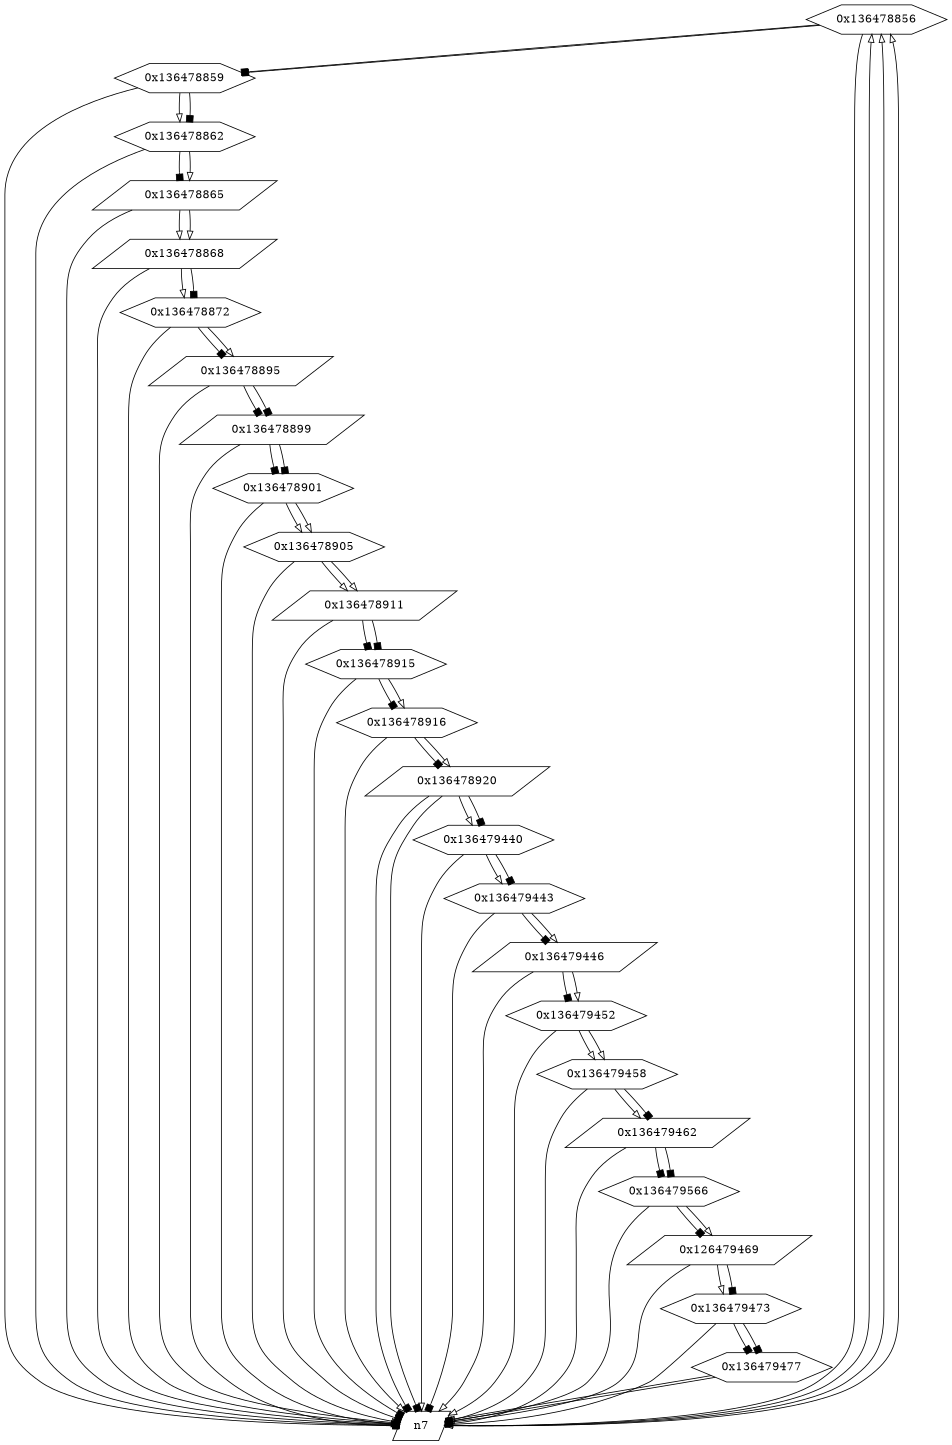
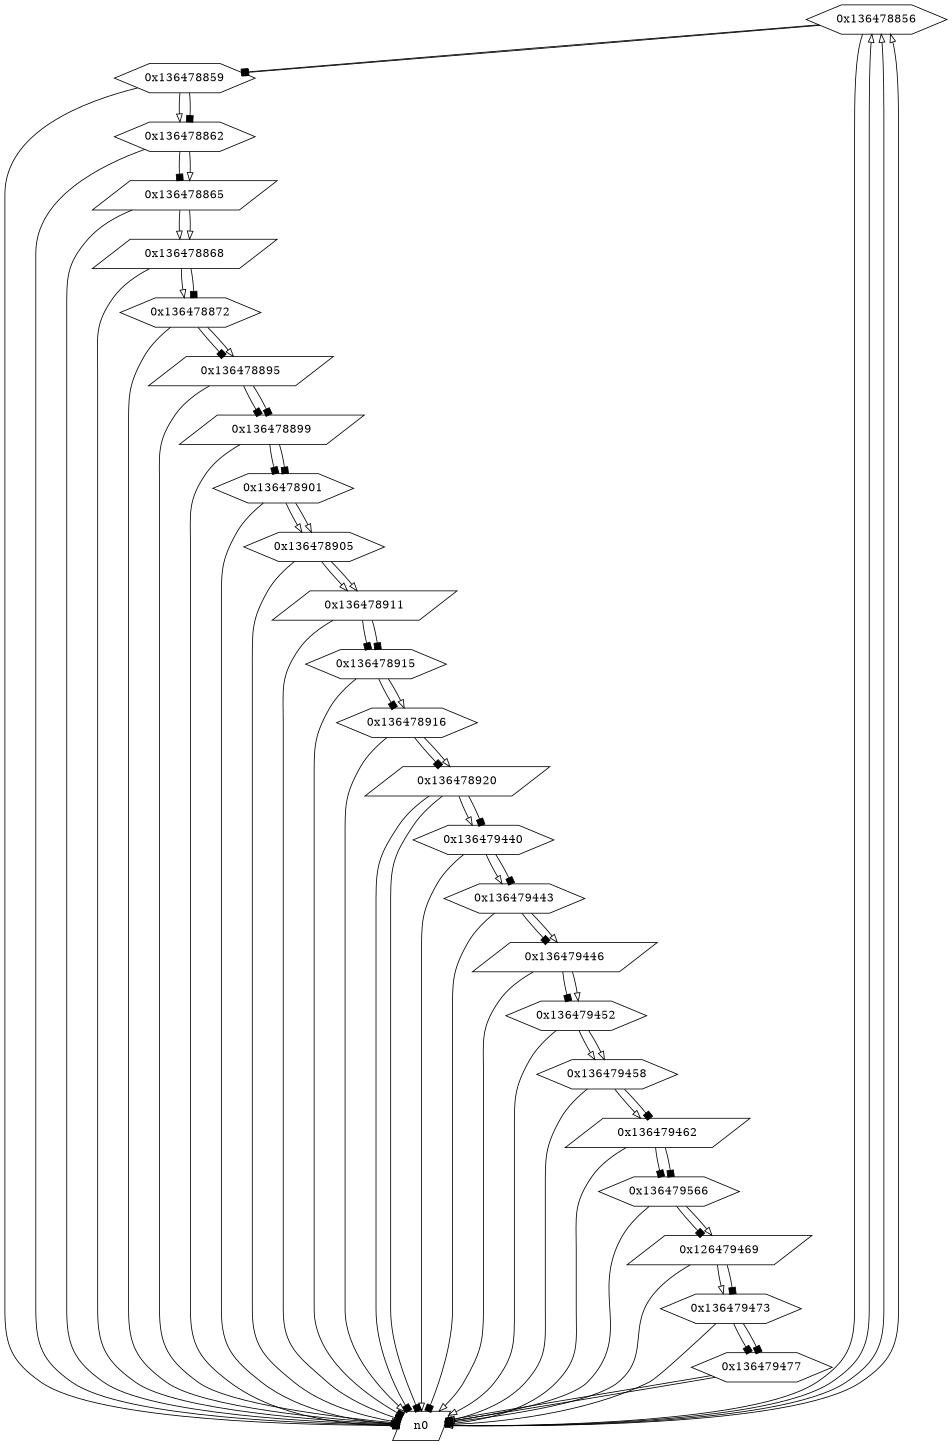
  digraph {
    node [shape=hexagon]
    edge [arrowhead=box]
    n1 [label="0x136478856"]
    n2 [label="0x136478859"]
-   n0 [shape=parallelogram label=n7]
+   n0 [shape=parallelogram]
    n3 [label="0x136478862"]
    n4 [label="0x136478865" shape=parallelogram]
    n5 [label="0x136478868" shape=parallelogram]
    n6 [label="0x136478872"]
    n7 [label="0x136478895" shape=parallelogram]
    n8 [label="0x136478899" shape=parallelogram]
    n9 [label="0x136478901"]
    n10 [label="0x136478905"]
    n11 [label="0x136478911" shape=parallelogram]
    n12 [label="0x136478915"]
    n13 [label="0x136478916"]
    n14 [label="0x136478920" shape=parallelogram]
    n15 [label="0x136479440"]
    n16 [label="0x136479443"]
    n17 [label="0x136479446" shape=parallelogram]
    n18 [label="0x136479452"]
    n19 [label="0x136479458"]
    n20 [label="0x136479462" shape=parallelogram]
    n21 [label="0x136479566"]
    n22 [label="0x126479469" shape=parallelogram]
    n23 [label="0x136479473"]
    n24 [label="0x136479477"]
    n1 -> n2
    n1 -> n2
    n1 -> n0 [arrowhead=onormal]
    n2 -> n0
    n2 -> n3 [arrowhead=onormal]
    n2 -> n3
    n0 -> n1 [arrowhead=onormal]
    n0 -> n1 [arrowhead=onormal]
    n0 -> n1 [arrowhead=onormal]
    n3 -> n0
    n3 -> n4
    n3 -> n4 [arrowhead=onormal]
    n4 -> n0
    n4 -> n5 [arrowhead=onormal]
    n4 -> n5 [arrowhead=onormal]
    n5 -> n0 [arrowhead=onormal]
    n5 -> n6 [arrowhead=onormal]
    n5 -> n6
    n6 -> n0 [arrowhead=onormal]
    n6 -> n7
    n6 -> n7 [arrowhead=onormal]
    n7 -> n0
    n7 -> n8
    n7 -> n8
    n8 -> n0
    n8 -> n9
    n8 -> n9
    n9 -> n0 [arrowhead=onormal]
    n9 -> n10 [arrowhead=onormal]
    n9 -> n10 [arrowhead=onormal]
    n10 -> n0 [arrowhead=onormal]
    n10 -> n11 [arrowhead=onormal]
    n10 -> n11 [arrowhead=onormal]
    n11 -> n0
    n11 -> n12
    n11 -> n12
    n12 -> n0
    n12 -> n13
    n12 -> n13 [arrowhead=onormal]
    n13 -> n0 [arrowhead=onormal]
    n13 -> n14
    n13 -> n14 [arrowhead=onormal]
    n14 -> n0
    n14 -> n0
    n14 -> n15 [arrowhead=onormal]
    n14 -> n15
    n15 -> n0 [arrowhead=onormal]
    n15 -> n16 [arrowhead=onormal]
    n15 -> n16
    n16 -> n0
    n16 -> n17
    n16 -> n17 [arrowhead=onormal]
    n17 -> n0 [arrowhead=onormal]
    n17 -> n18
    n17 -> n18 [arrowhead=onormal]
    n18 -> n0 [arrowhead=onormal]
    n18 -> n19 [arrowhead=onormal]
    n18 -> n19 [arrowhead=onormal]
    n19 -> n0
    n19 -> n20 [arrowhead=onormal]
    n19 -> n20
    n20 -> n0
    n20 -> n21
    n20 -> n21
    n21 -> n0
    n21 -> n22
    n21 -> n22 [arrowhead=onormal]
    n22 -> n0
    n22 -> n23 [arrowhead=onormal]
    n22 -> n23
    n23 -> n0 [arrowhead=onormal]
    n23 -> n24
    n23 -> n24
    n24 -> n0 [arrowhead=onormal]
    n24 -> n0 [arrowhead=onormal]
  }
